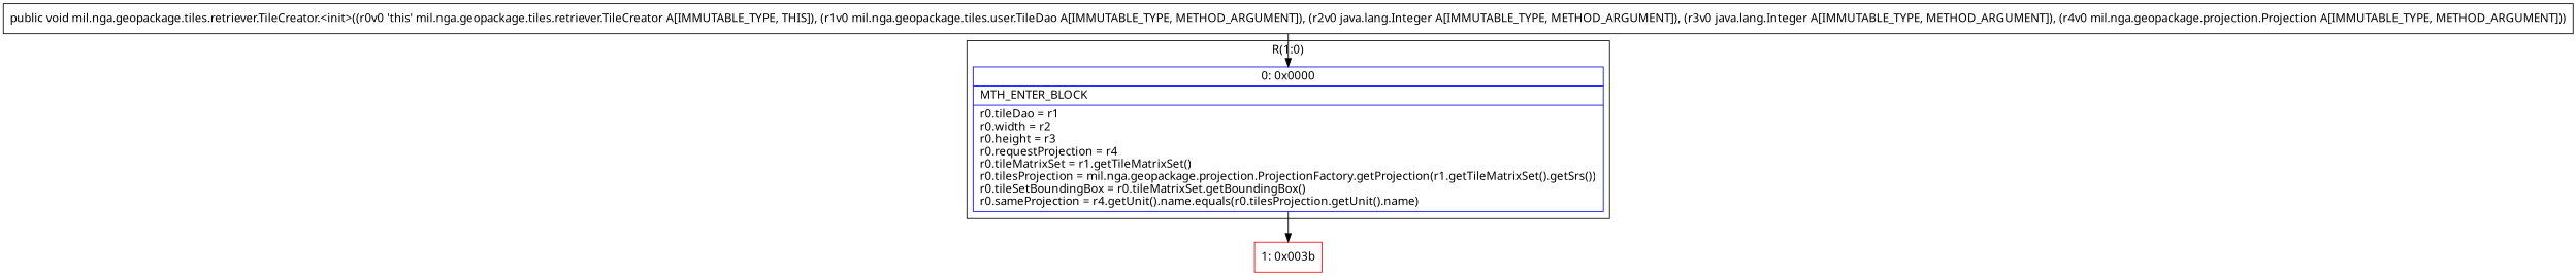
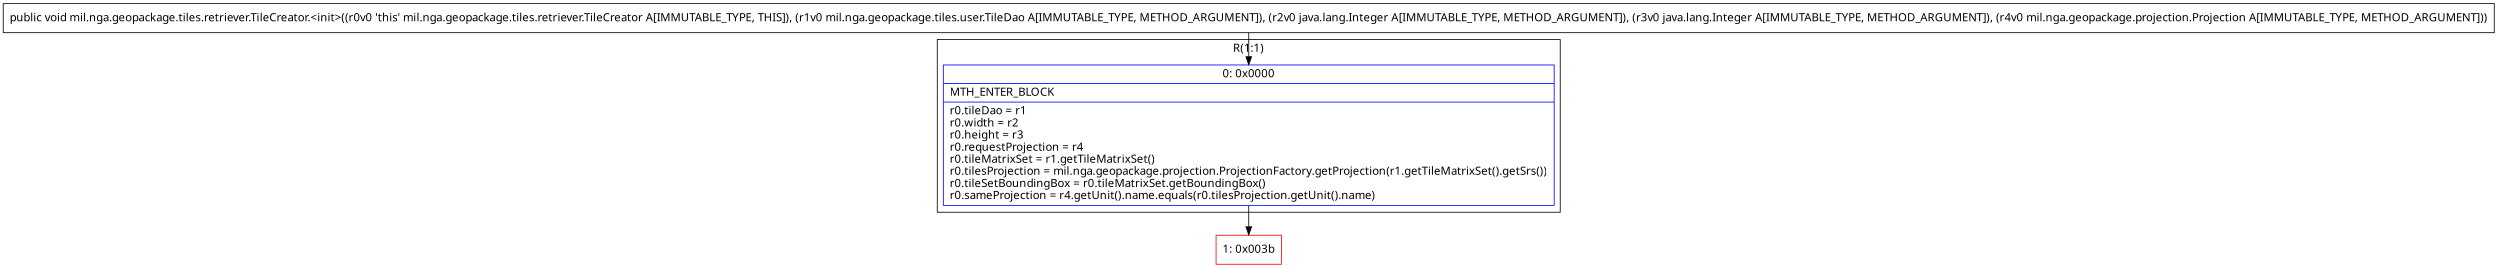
  digraph {
    fontname="Noto Sans"
    node [shape=record fontname="Noto Sans"]
    edge [fontname="Noto Sans"]
    n1 [color=blue label="{0\:\ 0x0000|MTH_ENTER_BLOCK\l|r0.tileDao = r1\lr0.width = r2\lr0.height = r3\lr0.requestProjection = r4\lr0.tileMatrixSet = r1.getTileMatrixSet()\lr0.tilesProjection = mil.nga.geopackage.projection.ProjectionFactory.getProjection(r1.getTileMatrixSet().getSrs())\lr0.tileSetBoundingBox = r0.tileMatrixSet.getBoundingBox()\lr0.sameProjection = r4.getUnit().name.equals(r0.tilesProjection.getUnit().name)\l}"]
    n2 [color=red label="{1\:\ 0x003b}"]
    n3 [label="{public void mil.nga.geopackage.tiles.retriever.TileCreator.\<init\>((r0v0 'this' mil.nga.geopackage.tiles.retriever.TileCreator A[IMMUTABLE_TYPE, THIS]), (r1v0 mil.nga.geopackage.tiles.user.TileDao A[IMMUTABLE_TYPE, METHOD_ARGUMENT]), (r2v0 java.lang.Integer A[IMMUTABLE_TYPE, METHOD_ARGUMENT]), (r3v0 java.lang.Integer A[IMMUTABLE_TYPE, METHOD_ARGUMENT]), (r4v0 mil.nga.geopackage.projection.Projection A[IMMUTABLE_TYPE, METHOD_ARGUMENT])) }"]
    subgraph cluster_1 {
-     label="R(1:0)"
+     label="R(1:1)"
      n1
    }
    n1 -> n2
    n3 -> n1
  }
